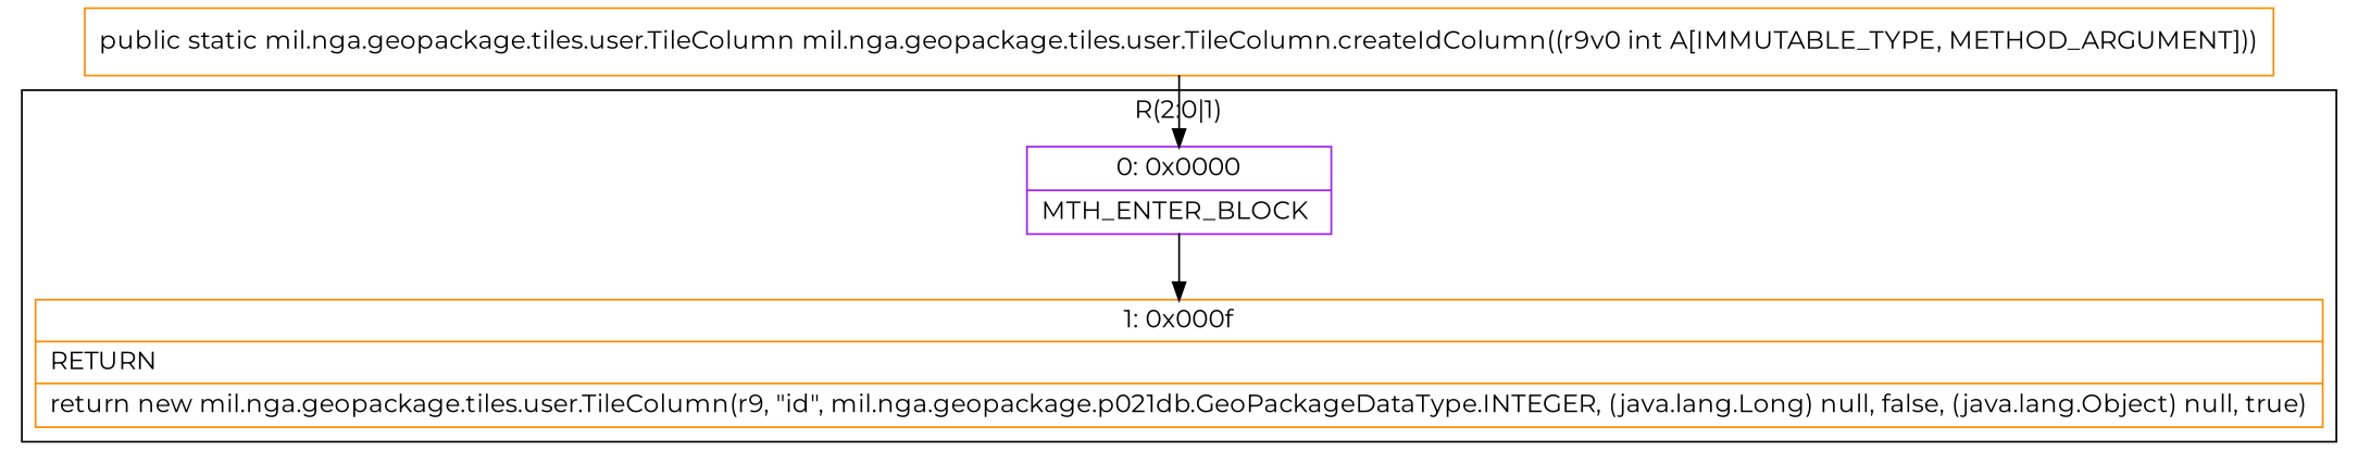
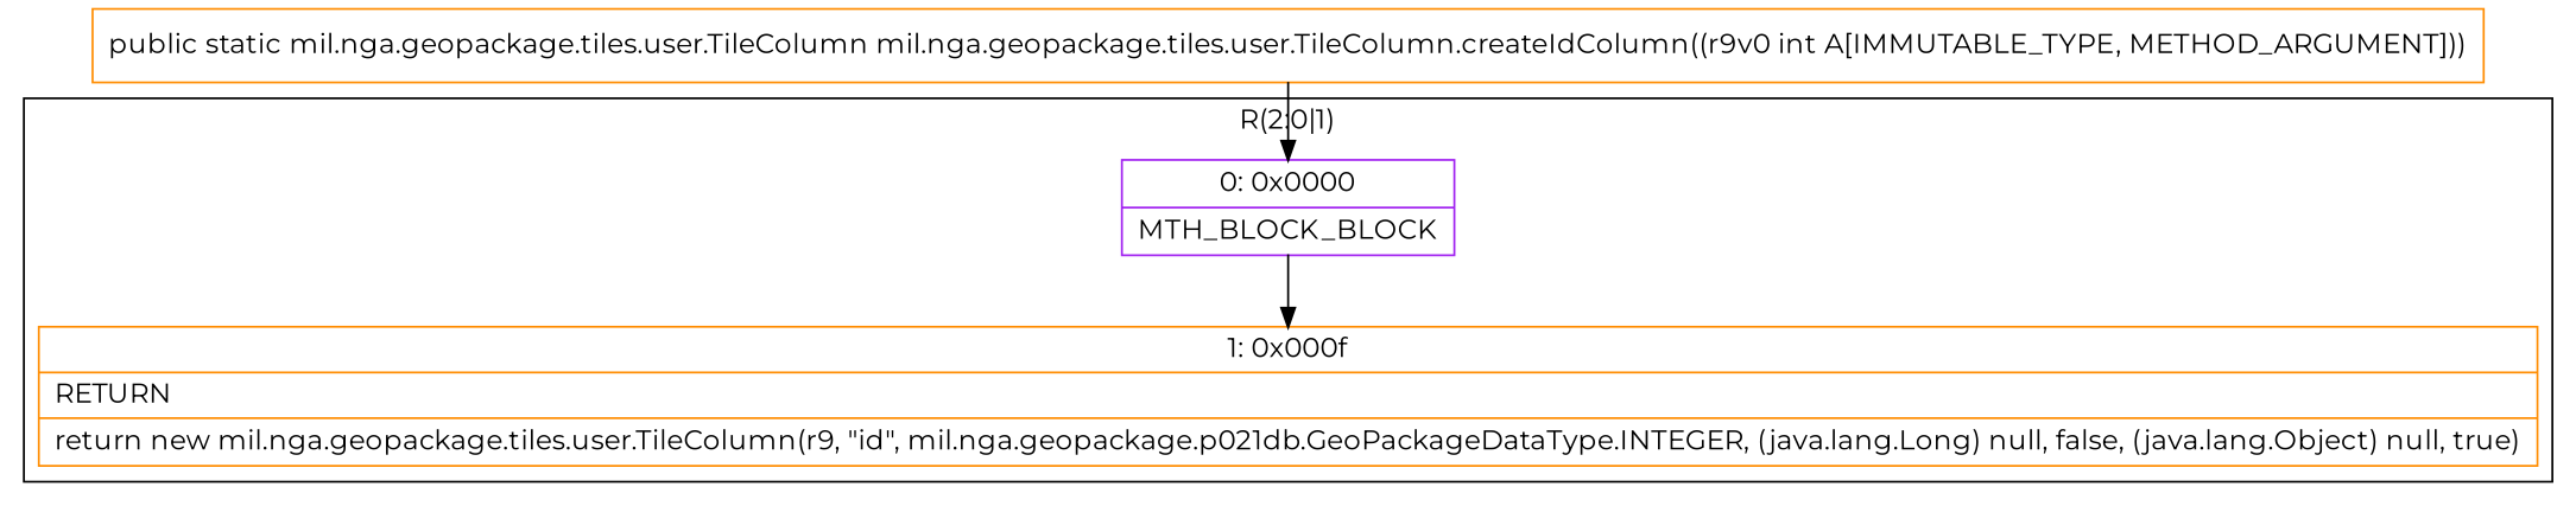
  digraph {
    fontname=Montserrat
    node [color=darkorange shape=record fontname=Montserrat]
    edge [fontname=Montserrat]
-   n1 [color=purple label="{0\:\ 0x0000|MTH_ENTER_BLOCK\l}"]
+   n1 [color=purple label="{0\:\ 0x0000|MTH_BLOCK_BLOCK\l}"]
    n2 [label="{1\:\ 0x000f|RETURN\l|return new mil.nga.geopackage.tiles.user.TileColumn(r9, \"id\", mil.nga.geopackage.p021db.GeoPackageDataType.INTEGER, (java.lang.Long) null, false, (java.lang.Object) null, true)\l}"]
    n3 [label="{public static mil.nga.geopackage.tiles.user.TileColumn mil.nga.geopackage.tiles.user.TileColumn.createIdColumn((r9v0 int A[IMMUTABLE_TYPE, METHOD_ARGUMENT])) }"]
    subgraph cluster_1 {
      label="R(2:0|1)"
      n1
      n2
    }
    n1 -> n2
    n3 -> n1
  }
